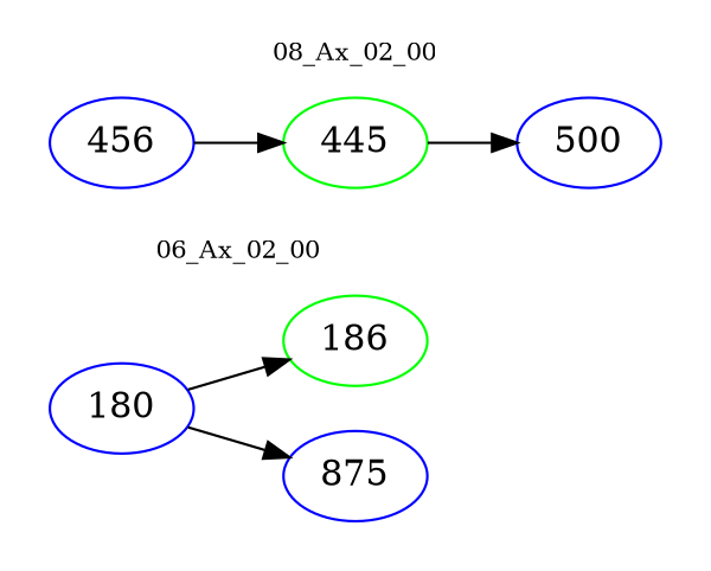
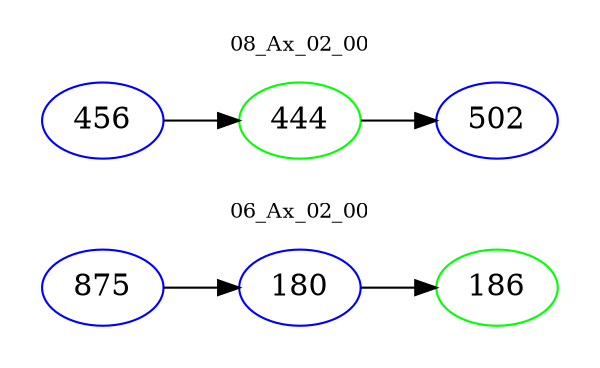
  digraph {
    fontname="DejaVu Serif"
    rankdir=LR
    node [color=blue fontname="DejaVu Serif"]
    edge [color=black fontname="DejaVu Serif"]
    n1 [label=180]
    n2 [label=875]
    n3 [color=green label=186]
    n4 [label=456]
-   n5 [color=green label=445]
-   n6 [label=500]
+   n5 [color=green label=444]
+   n6 [label=502]
    subgraph cluster_1 {
      color=white
      fontsize=10
      label="06_Ax_02_00"
      n1
      n2
      n3
    }
    subgraph cluster_2 {
      color=white
      fontsize=10
      label="08_Ax_02_00"
      n4
      n5
      n6
    }
-   n1 -> n2
+   n2 -> n1
    n1 -> n3
    n4 -> n5
    n5 -> n6
  }
